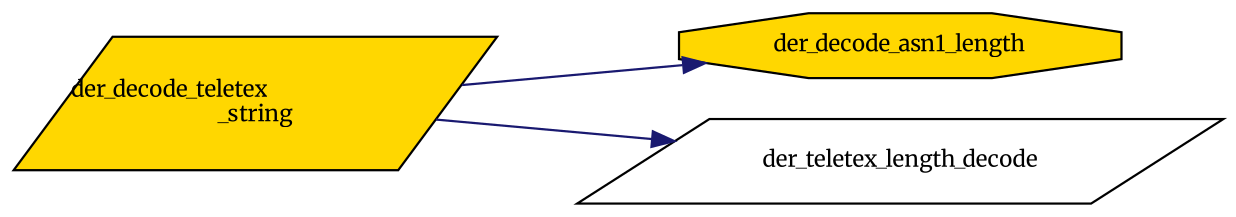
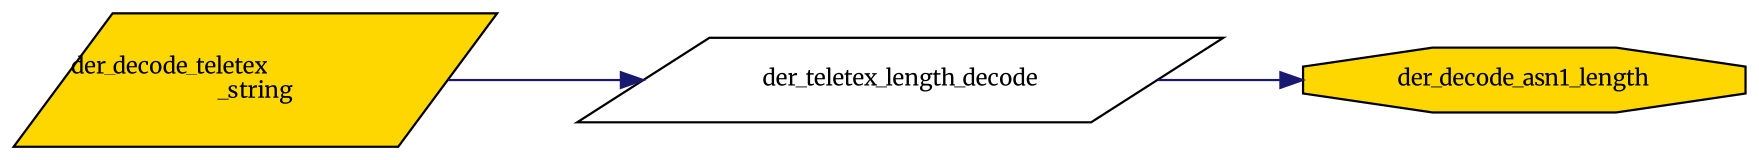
  digraph {
    fontname=Merriweather
    rankdir=LR
    node [color=black fillcolor=gold fontname=Merriweather fontsize=10 shape=parallelogram style=filled]
    edge [color=midnightblue fontname=Merriweather fontsize=10 labelfontname=Helvetica labelfontsize=10 style=solid]
    n1 [fontcolor=black height=0.2 label="der_decode_teletex\l_string" width=0.4]
    n2 [height=0.2 label=der_decode_asn1_length shape=octagon width=0.4]
    n3 [fillcolor=white height=0.2 label=der_teletex_length_decode width=0.4]
-   n1 -> n2
+   n3 -> n2
    n1 -> n3
  }
